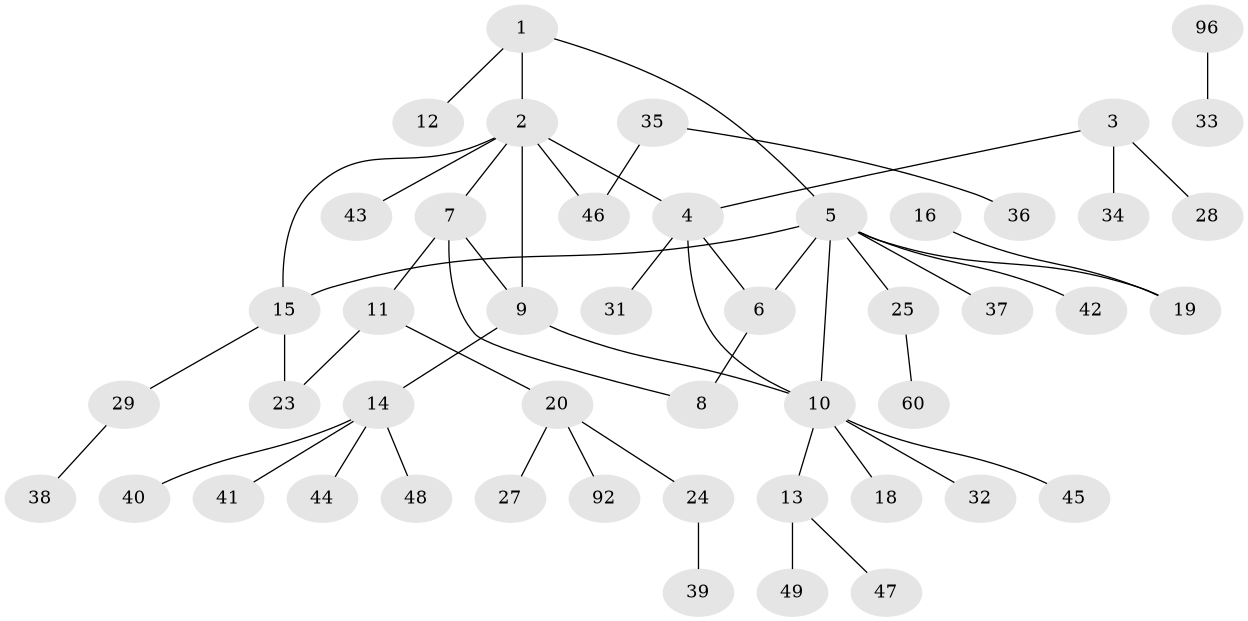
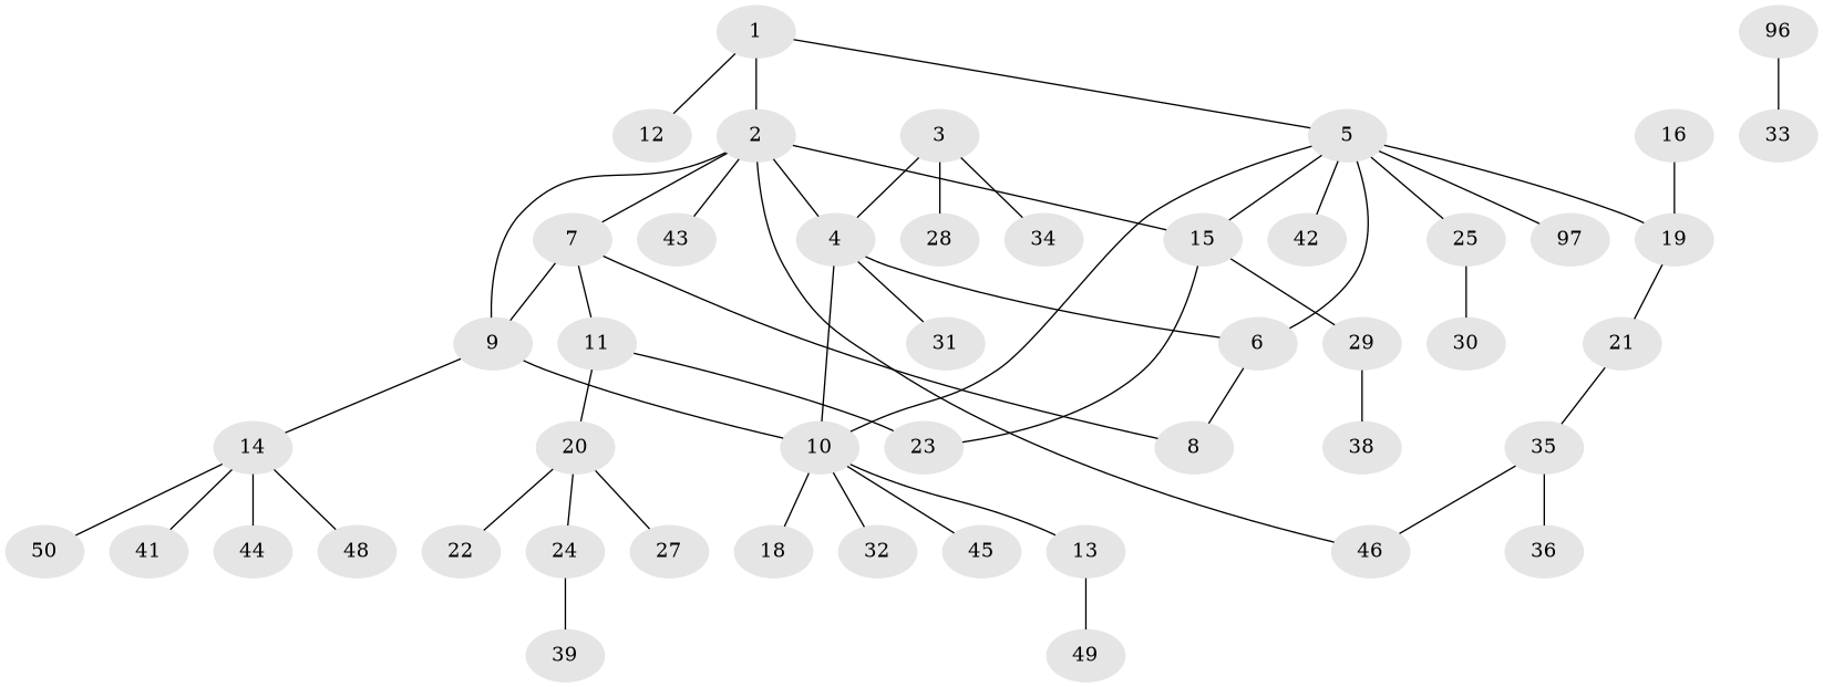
  graph {
    node [color=gray90 style=filled]
    1
    2
    5
    12
    4
    7
    9
    15
    43
    46
    6
    10
    25
-   37
+   37 [label=97]
    42
    19
    31
    8
    11
    14
    23
    29
    3
    28
    34
    13
    18
    32
    45
    16
-   30 [label=60]
+   30
    20
-   40
+   40 [label=50]
    41
    44
    48
-   47
    49
-   22 [label=92]
+   22
    24
    27
    38
+   21
    n44 [label=96]
    33
    35
    39
    36
    1 -- 2
    1 -- 5
    1 -- 12
    2 -- 4
    2 -- 7
    2 -- 9
    2 -- 15
    2 -- 43
    2 -- 46
    5 -- 15
    5 -- 6
    5 -- 10
    5 -- 25
    5 -- 37
    5 -- 42
    5 -- 19
    4 -- 6
    4 -- 10
    4 -- 31
    7 -- 9
    7 -- 8
    7 -- 11
    9 -- 10
    9 -- 14
    15 -- 23
    15 -- 29
    6 -- 8
    10 -- 13
    10 -- 18
    10 -- 32
    10 -- 45
    25 -- 30
+   19 -- 21
    11 -- 23
    11 -- 20
    14 -- 40
    14 -- 41
    14 -- 44
    14 -- 48
    29 -- 38
    3 -- 4
    3 -- 28
    3 -- 34
-   13 -- 47
    13 -- 49
    16 -- 19
    20 -- 22
    20 -- 24
    20 -- 27
    24 -- 39
+   21 -- 35
    n44 -- 33
    35 -- 46
    35 -- 36
  }
